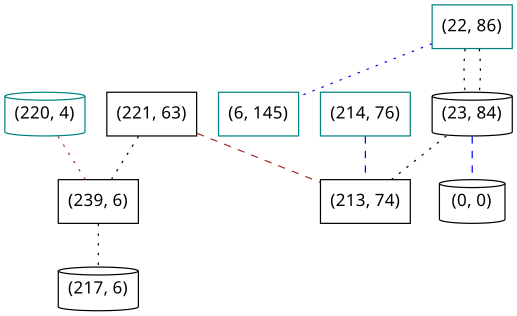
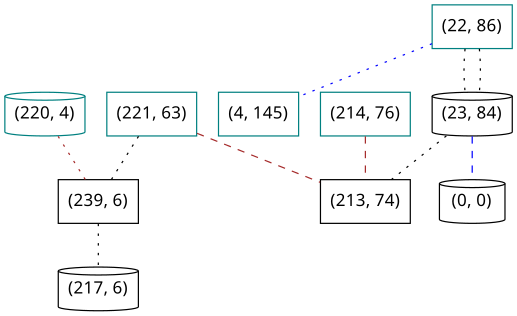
  graph {
    fontname="Noto Sans"
    node [color=black fontname="Noto Sans" shape=box]
    edge [color=black fontname="Noto Sans" style=dotted weight=1]
    n1 [label="(239, 6)"]
    "(220, 4)" [color=teal shape=cylinder]
    "(217, 6)" [shape=cylinder]
    "(22, 86)" [color=teal]
-   "(4, 145)" [color=teal label="(6, 145)"]
+   "(4, 145)" [color=teal]
    "(23, 84)" [shape=cylinder]
    "(213, 74)"
    "(0, 0)" [shape=cylinder]
    "(214, 76)" [color=teal]
-   "(221, 63)"
+   "(221, 63)" [color=teal]
    n1 -- "(217, 6)"
    "(220, 4)" -- n1 [color=brown]
    "(22, 86)" -- "(4, 145)" [color=blue]
    "(22, 86)" -- "(23, 84)"
    "(22, 86)" -- "(23, 84)"
    "(23, 84)" -- "(213, 74)"
    "(23, 84)" -- "(0, 0)" [color=blue style=dashed weight=4]
-   "(214, 76)" -- "(213, 74)" [color=blue style=dashed]
+   "(214, 76)" -- "(213, 74)" [color=brown style=dashed]
    "(221, 63)" -- n1
    "(221, 63)" -- "(213, 74)" [color=brown style=dashed]
  }
